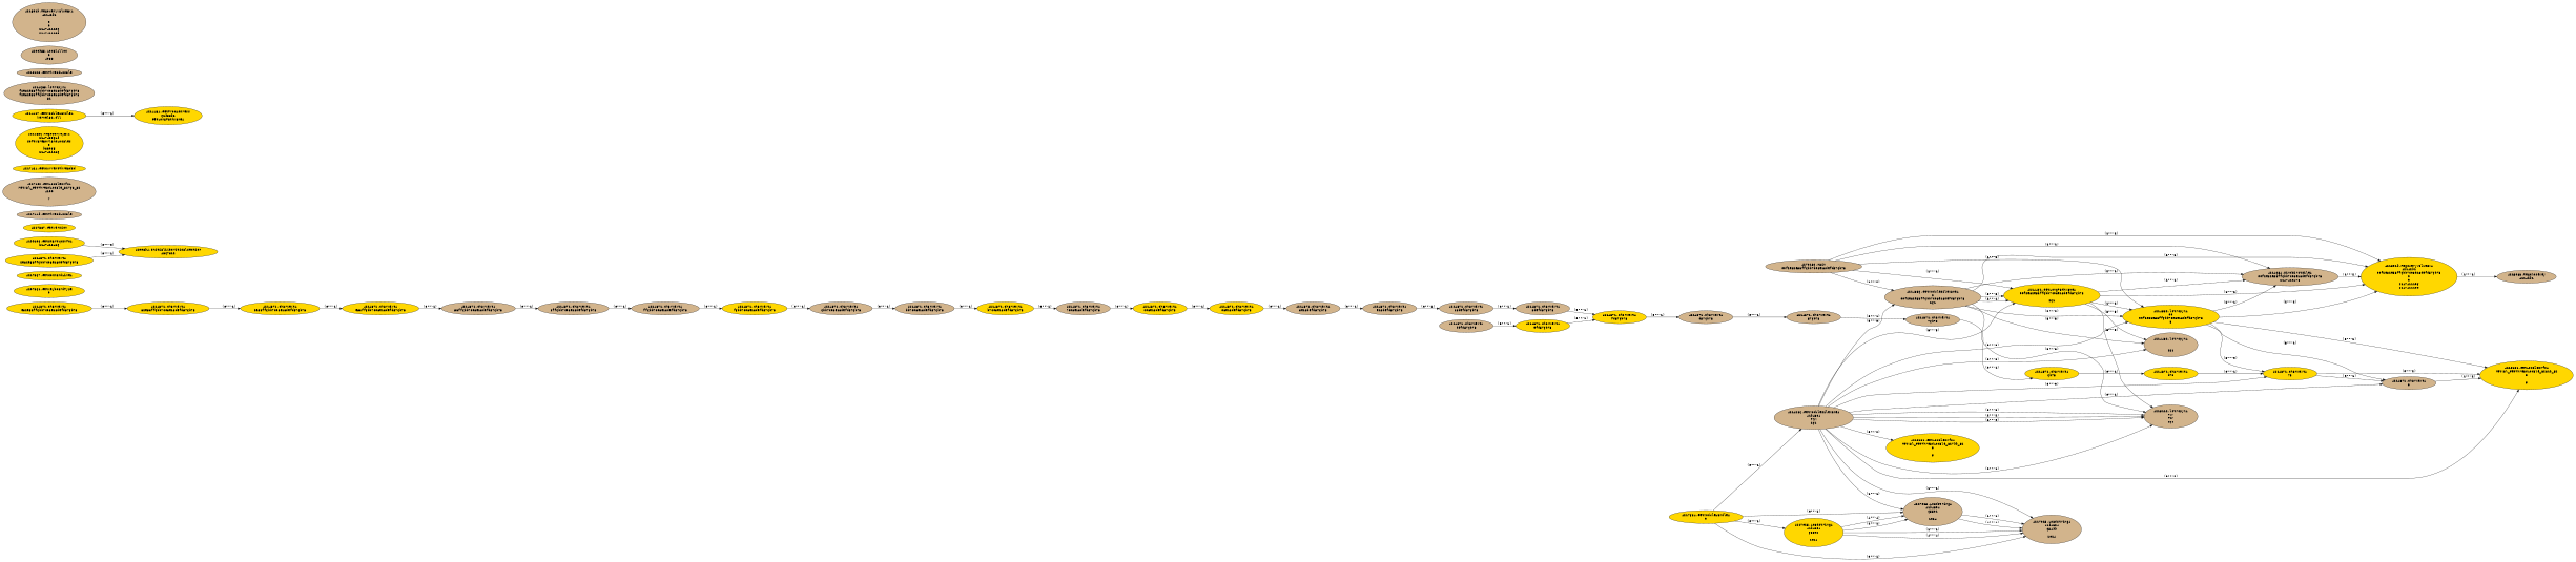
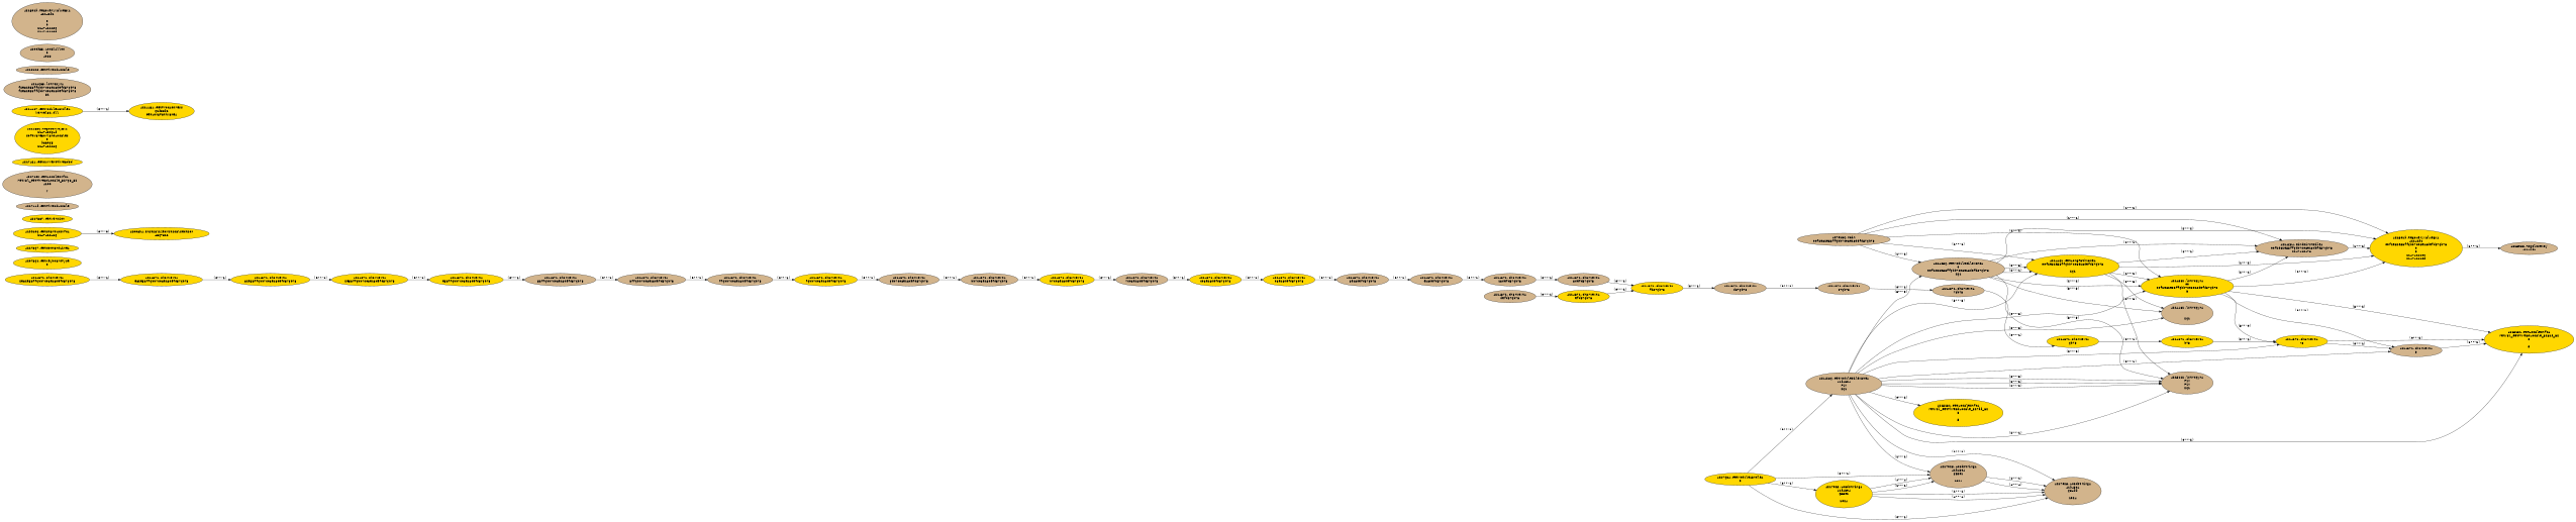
  digraph {
    fontname="DejaVu Sans Mono"
    rankdir=LR
    node [fillcolor=tan fontname="DejaVu Sans Mono" style=filled]
    edge [fontname="DejaVu Sans Mono"]
    n1 [label="4270136.main\n00f2e82e5aff6bb7c08e18defd576b73"]
    n2 [label="4214856.GetModuleFileNameA\n0\n00f2e82e5aff6bb7c08e18defd576b73\n261"]
    n3 [fillcolor=gold label="4214461.GetLongPathNameA\n00f2e82e5aff6bb7c08e18defd576b73\n\n261"]
    n4 [fillcolor=gold label="4214582.lstrcpynA\n00\n00f2e82e5aff6bb7c08e18defd576b73\n3"]
    n5 [label="4214654.FindFirstFileA\n00f2e82e5aff6bb7c08e18defd576b73\n2147410478"]
    n6 [fillcolor=gold label="4215019.RegQueryValueExA\n4214291\n00f2e82e5aff6bb7c08e18defd576b73\n0\n0\n2147411106\n2147411100"]
    n7 [label="4215112.lstrcpynA\nPZM\nPZM\n261"]
    n8 [label="4214482.lstrcpynA\n\n\n261"]
    n9 [fillcolor=gold label="4214371.CharNextA\n73"]
    n10 [label="4214371.CharNextA\n3"]
    n11 [fillcolor=gold label="4215131.GetLocaleInfoA\nretval_GetThreadLocale_32819_32\n3\n\n5"]
    n12 [label="4215083.RegCloseKey\n4214291"]
    n13 [fillcolor=gold label="4217684.GetModuleHandleA\n0"]
    n14 [label="4214286.GetModuleFileNameA\n4194304\nPZM\n261"]
    n15 [fillcolor=gold label="4217025.LoadStringA\n4194304\n65502\n\n1024"]
    n16 [label="4217025.LoadStringA\n4194304\n65501\n\n1024"]
    n17 [label="4217025.LoadStringA\n4194304\n65499\n\n1024"]
    n18 [fillcolor=gold label="4215131.GetLocaleInfoA\nretval_GetThreadLocale_32799_32\n3\n\n5"]
    n19 [fillcolor=gold label="4207361.GetKeyboardType\n0"]
    n20 [fillcolor=gold label="4217367.GetCommandLineA\n"]
    n21 [fillcolor=gold label="4199106.GetStartupInfoA\n2147412416"]
    n22 [fillcolor=gold label="4200894.InitializeCriticalSection\n4367812"]
    n23 [fillcolor=gold label="4217387.GetVersion\n"]
    n24 [label="4217449.GetThreadLocale\n"]
    n25 [label="4217102.GetLocaleInfoA\nretval_GetThreadLocale_32768_32\n4100\n\n7"]
    n26 [fillcolor=gold label="4217464.GetCurrentThreadId\n"]
    n27 [fillcolor=gold label="4214886.RegOpenKeyExA\n2147483649\nSoftware\Borland\Locales\n0\n983065\n2147411116"]
    n28 [fillcolor=gold label="4214417.GetModuleHandleA\nkernel32.dll"]
    n29 [fillcolor=gold label="4214434.GetProcAddress\n6295592\nGetLongPathNameA"]
    n30 [fillcolor=gold label="4214371.CharNextA\n2e82e5aff6bb7c08e18defd576b73"]
    n31 [fillcolor=gold label="4214371.CharNextA\ne82e5aff6bb7c08e18defd576b73"]
    n32 [fillcolor=gold label="4214371.CharNextA\n82e5aff6bb7c08e18defd576b73"]
    n33 [fillcolor=gold label="4214371.CharNextA\n2e5aff6bb7c08e18defd576b73"]
    n34 [fillcolor=gold label="4214371.CharNextA\ne5aff6bb7c08e18defd576b73"]
    n35 [label="4214371.CharNextA\n5aff6bb7c08e18defd576b73"]
    n36 [label="4214371.CharNextA\naff6bb7c08e18defd576b73"]
    n37 [label="4214371.CharNextA\nff6bb7c08e18defd576b73"]
    n38 [fillcolor=gold label="4214371.CharNextA\nf6bb7c08e18defd576b73"]
    n39 [label="4214371.CharNextA\n6bb7c08e18defd576b73"]
    n40 [label="4214371.CharNextA\nbb7c08e18defd576b73"]
    n41 [fillcolor=gold label="4214371.CharNextA\nb7c08e18defd576b73"]
    n42 [label="4214371.CharNextA\n7c08e18defd576b73"]
    n43 [fillcolor=gold label="4214371.CharNextA\nc08e18defd576b73"]
    n44 [fillcolor=gold label="4214371.CharNextA\n08e18defd576b73"]
    n45 [label="4214371.CharNextA\n8e18defd576b73"]
    n46 [label="4214371.CharNextA\ne18defd576b73"]
    n47 [label="4214371.CharNextA\n18defd576b73"]
    n48 [label="4214371.CharNextA\n8defd576b73"]
    n49 [fillcolor=gold label="4214371.CharNextA\nfd576b73"]
    n50 [label="4214371.CharNextA\ndefd576b73"]
    n51 [fillcolor=gold label="4214371.CharNextA\nefd576b73"]
    n52 [label="4214371.CharNextA\nd576b73"]
    n53 [label="4214371.CharNextA\n576b73"]
    n54 [label="4214371.CharNextA\n76b73"]
    n55 [fillcolor=gold label="4214371.CharNextA\n6b73"]
    n56 [fillcolor=gold label="4214371.CharNextA\nb73"]
    n57 [label="4214635.lstrcpynA\nf2e82e5aff6bb7c08e18defd576b73\nf2e82e5aff6bb7c08e18defd576b73\n31"]
    n58 [label="4215125.GetThreadLocale\n"]
    n59 [label="4200955.LocalAlloc\n0\n4088"]
    n60 [label="4215019.RegQueryValueExA\n4214291\n\n0\n0\n2147411106\n2147411100"]
    n1 -> n2 [label="(1-->2)"]
    n1 -> n3 [label="(1-->1)"]
    n1 -> n4 [label="(1-->2)"]
    n1 -> n5 [label="(1-->1)"]
    n1 -> n6 [label="(1-->2)"]
    n2 -> n3 [label="(2-->1)"]
    n2 -> n3 [label="(3-->3)"]
    n2 -> n4 [label="(2-->2)"]
    n2 -> n5 [label="(2-->1)"]
    n2 -> n6 [label="(2-->2)"]
    n2 -> n7 [label="(3-->3)"]
    n2 -> n8 [label="(3-->3)"]
    n3 -> n4 [label="(1-->2)"]
    n3 -> n5 [label="(1-->1)"]
    n3 -> n6 [label="(1-->2)"]
    n3 -> n7 [label="(3-->3)"]
    n3 -> n8 [label="(3-->3)"]
    n4 -> n5 [label="(2-->1)"]
    n4 -> n6 [label="(2-->2)"]
    n4 -> n9 [label="(3-->0)"]
    n4 -> n10 [label="(3-->1)"]
    n4 -> n11 [label="(3-->2)"]
    n5 -> n6 [label="(1-->2)"]
    n6 -> n12 [label="(1-->1)"]
    n9 -> n10 [label="(0-->1)"]
    n9 -> n11 [label="(0-->2)"]
    n10 -> n11 [label="(1-->2)"]
    n13 -> n14 [label="(0-->1)"]
    n13 -> n15 [label="(0-->1)"]
    n13 -> n16 [label="(0-->1)"]
    n13 -> n17 [label="(0-->1)"]
    n14 -> n2 [label="(3-->3)"]
    n14 -> n3 [label="(3-->3)"]
    n14 -> n4 [label="(0-->3)"]
    n14 -> n7 [label="(2-->1)"]
    n14 -> n7 [label="(2-->2)"]
    n14 -> n7 [label="(3-->3)"]
    n14 -> n7 [label="(2-->0)"]
    n14 -> n8 [label="(3-->3)"]
    n14 -> n9 [label="(0-->0)"]
    n14 -> n10 [label="(0-->1)"]
    n14 -> n11 [label="(0-->2)"]
    n14 -> n16 [label="(1-->1)"]
    n14 -> n17 [label="(1-->1)"]
    n14 -> n18 [label="(0-->2)"]
    n15 -> n16 [label="(1-->1)"]
    n15 -> n16 [label="(4-->4)"]
    n15 -> n17 [label="(1-->1)"]
    n15 -> n17 [label="(4-->4)"]
    n16 -> n17 [label="(1-->1)"]
    n16 -> n17 [label="(4-->4)"]
    n21 -> n22 [label="(0-->0)"]
    n28 -> n29 [label="(0-->1)"]
-   n30 -> n22 [label="(0-->1)"]
+   n30 -> n31 [label="(0-->1)"]
    n31 -> n32 [label="(0-->1)"]
    n32 -> n33 [label="(0-->1)"]
    n33 -> n34 [label="(0-->1)"]
    n34 -> n35 [label="(0-->1)"]
    n35 -> n36 [label="(0-->1)"]
    n36 -> n37 [label="(0-->1)"]
    n37 -> n38 [label="(0-->1)"]
    n38 -> n39 [label="(0-->1)"]
    n39 -> n40 [label="(0-->1)"]
    n40 -> n41 [label="(0-->1)"]
    n41 -> n42 [label="(0-->1)"]
    n42 -> n43 [label="(0-->1)"]
    n43 -> n44 [label="(0-->1)"]
    n44 -> n45 [label="(0-->1)"]
    n45 -> n46 [label="(0-->1)"]
    n46 -> n47 [label="(0-->1)"]
    n47 -> n48 [label="(0-->1)"]
    n48 -> n49 [label="(0-->1)"]
    n49 -> n52 [label="(0-->1)"]
    n50 -> n51 [label="(0-->1)"]
    n51 -> n49 [label="(0-->1)"]
    n52 -> n53 [label="(0-->1)"]
    n53 -> n54 [label="(0-->1)"]
    n54 -> n55 [label="(0-->1)"]
    n55 -> n56 [label="(0-->1)"]
    n56 -> n9 [label="(0-->1)"]
  }
